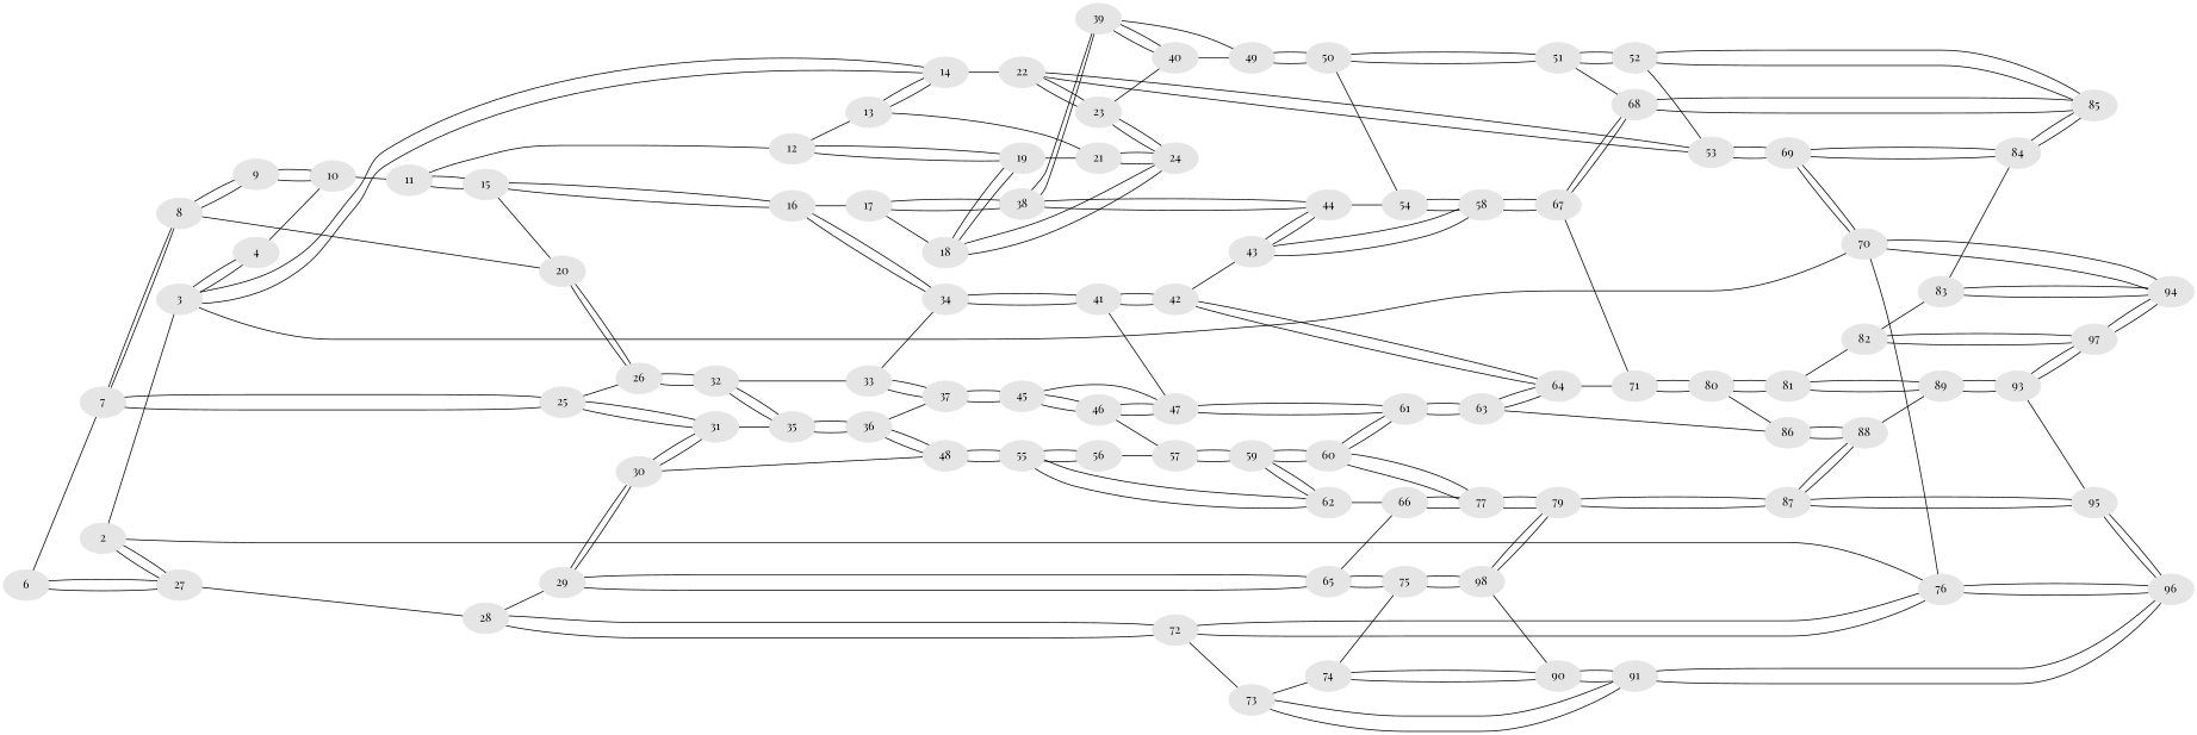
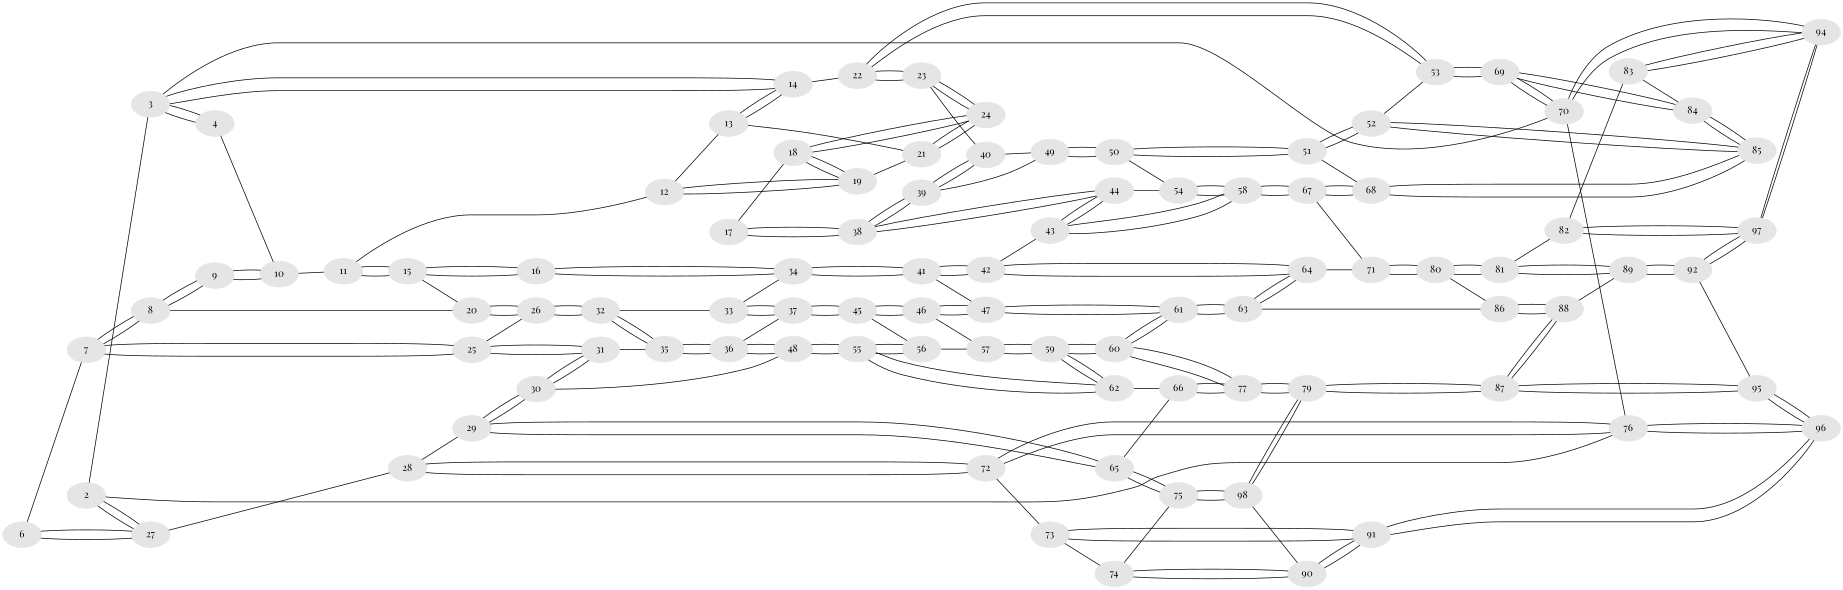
  graph {
    fontname="Playfair Display"
    rankdir=LR
    node [color=gray90 fontname="Playfair Display" style=filled]
    edge [fontname="Playfair Display"]
    2
    3
    27
    76
    6
    7
    4
    14
    70
    28
    96
    10
    22
    94
    11
    9
    8
    25
    20
    26
    31
    12
    15
    13
    19
    16
    21
    24
    23
    53
    17
    34
    18
    38
    41
    39
    44
    32
    40
    69
    49
    35
    33
    29
    72
    30
    65
    73
    48
    66
    75
    55
    36
    37
    45
    42
    47
    46
    56
    54
    50
    43
    64
    61
    58
    71
    67
    57
    59
    63
    62
    51
    52
    68
    85
    84
    60
    77
    79
    86
    88
    80
    n83 [label=98]
    81
    74
    91
    90
    87
    95
    82
    89
    83
    n93 [label=97]
-   92 [label=93]
+   92
    2 -- 3
    2 -- 27
    2 -- 27
    2 -- 76
    3 -- 4
    3 -- 4
    3 -- 14
    3 -- 14
    3 -- 70
    27 -- 28
    76 -- 96
    76 -- 96
    6 -- 27
    6 -- 27
    6 -- 7
    7 -- 8
    7 -- 8
    7 -- 25
    7 -- 25
    4 -- 10
    14 -- 22
    70 -- 76
    70 -- 94
    70 -- 94
    28 -- 29
    28 -- 72
    28 -- 72
    10 -- 11
    22 -- 23
    22 -- 23
    22 -- 53
    22 -- 53
    11 -- 12
    11 -- 15
    11 -- 15
    9 -- 10
    9 -- 10
    8 -- 9
    8 -- 9
    8 -- 20
    25 -- 26
    25 -- 31
    25 -- 31
    20 -- 26
    20 -- 26
    26 -- 32
    26 -- 32
    31 -- 35
    12 -- 13
    12 -- 19
    12 -- 19
    15 -- 20
    15 -- 16
    15 -- 16
    13 -- 14
    13 -- 14
    13 -- 21
    19 -- 21
-   16 -- 17
    16 -- 34
    16 -- 34
    21 -- 24
    21 -- 24
    23 -- 24
    23 -- 24
    23 -- 40
    53 -- 69
    53 -- 69
    17 -- 18
    17 -- 38
    17 -- 38
    34 -- 41
    34 -- 41
    18 -- 19
    18 -- 19
    18 -- 24
    18 -- 24
    38 -- 39
    38 -- 39
    38 -- 44
    38 -- 44
    41 -- 42
    41 -- 42
    41 -- 47
    39 -- 40
    39 -- 40
    39 -- 49
    44 -- 54
    32 -- 35
    32 -- 35
    32 -- 33
    40 -- 49
    69 -- 70
    69 -- 70
    69 -- 84
    69 -- 84
    49 -- 50
    49 -- 50
    35 -- 36
    35 -- 36
    33 -- 34
    33 -- 37
    33 -- 37
    29 -- 30
    29 -- 30
    29 -- 65
    29 -- 65
    72 -- 76
    72 -- 76
    72 -- 73
    30 -- 31
    30 -- 31
    30 -- 48
    65 -- 66
    65 -- 75
    65 -- 75
    73 -- 74
    73 -- 91
    73 -- 91
    48 -- 55
    48 -- 55
    66 -- 77
    66 -- 77
    75 -- n83
    75 -- n83
    55 -- 56
    55 -- 56
    55 -- 62
    55 -- 62
    36 -- 48
    36 -- 48
    36 -- 37
    37 -- 45
    37 -- 45
    45 -- 46
    45 -- 46
-   45 -- 47
+   45 -- 56
    42 -- 43
    42 -- 64
    42 -- 64
    47 -- 61
    47 -- 61
    46 -- 47
    46 -- 47
    46 -- 57
    56 -- 57
    54 -- 58
    54 -- 58
    50 -- 54
    50 -- 51
    50 -- 51
    43 -- 44
    43 -- 44
    43 -- 58
    43 -- 58
    64 -- 71
    61 -- 63
    61 -- 63
    58 -- 67
    58 -- 67
    71 -- 80
    71 -- 80
    67 -- 71
    67 -- 68
    67 -- 68
    57 -- 59
    57 -- 59
    59 -- 62
    59 -- 62
    59 -- 60
    59 -- 60
    63 -- 64
    63 -- 64
    63 -- 86
    62 -- 66
    51 -- 52
    51 -- 52
    51 -- 68
    52 -- 53
    52 -- 85
    52 -- 85
    68 -- 85
    68 -- 85
    84 -- 85
    84 -- 85
    60 -- 61
    60 -- 61
    60 -- 77
    60 -- 77
    77 -- 79
    77 -- 79
    79 -- 87
    79 -- 87
    86 -- 88
    86 -- 88
    88 -- 89
    80 -- 86
    80 -- 81
    80 -- 81
    n83 -- 79
    n83 -- 79
    n83 -- 90
    81 -- 82
    81 -- 89
    81 -- 89
    74 -- 75
    74 -- 90
    74 -- 90
    91 -- 96
    91 -- 96
    90 -- 91
    90 -- 91
    87 -- 88
    87 -- 88
    87 -- 95
    87 -- 95
    95 -- 96
    95 -- 96
    82 -- 83
    82 -- n93
    82 -- n93
    89 -- 92
    89 -- 92
    83 -- 94
    83 -- 94
    83 -- 84
    n93 -- 94
    n93 -- 94
    92 -- 95
    92 -- n93
    92 -- n93
  }
